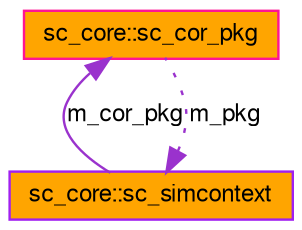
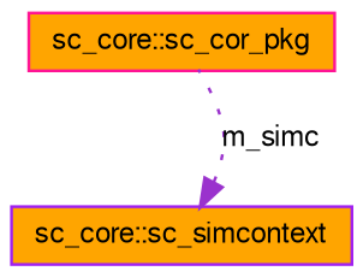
  digraph {
    node [fillcolor=orange fontname=FreeSans fontsize=10 shape=record style=filled]
    edge [color=darkorchid3 dir=back fontname=FreeSans fontsize=10 labelfontname=FreeSans labelfontsize=10]
    n1 [color=deeppink fontcolor=black height=0.2 label="sc_core::sc_cor_pkg" width=0.4]
    n2 [color=purple height=0.2 label="sc_core::sc_simcontext" width=0.4]
-   n1 -> n2 [label=m_cor_pkg style=solid]
-   n2 -> n1 [label=m_pkg style=dotted]
+   n2 -> n1 [label=m_simc style=dotted]
  }
